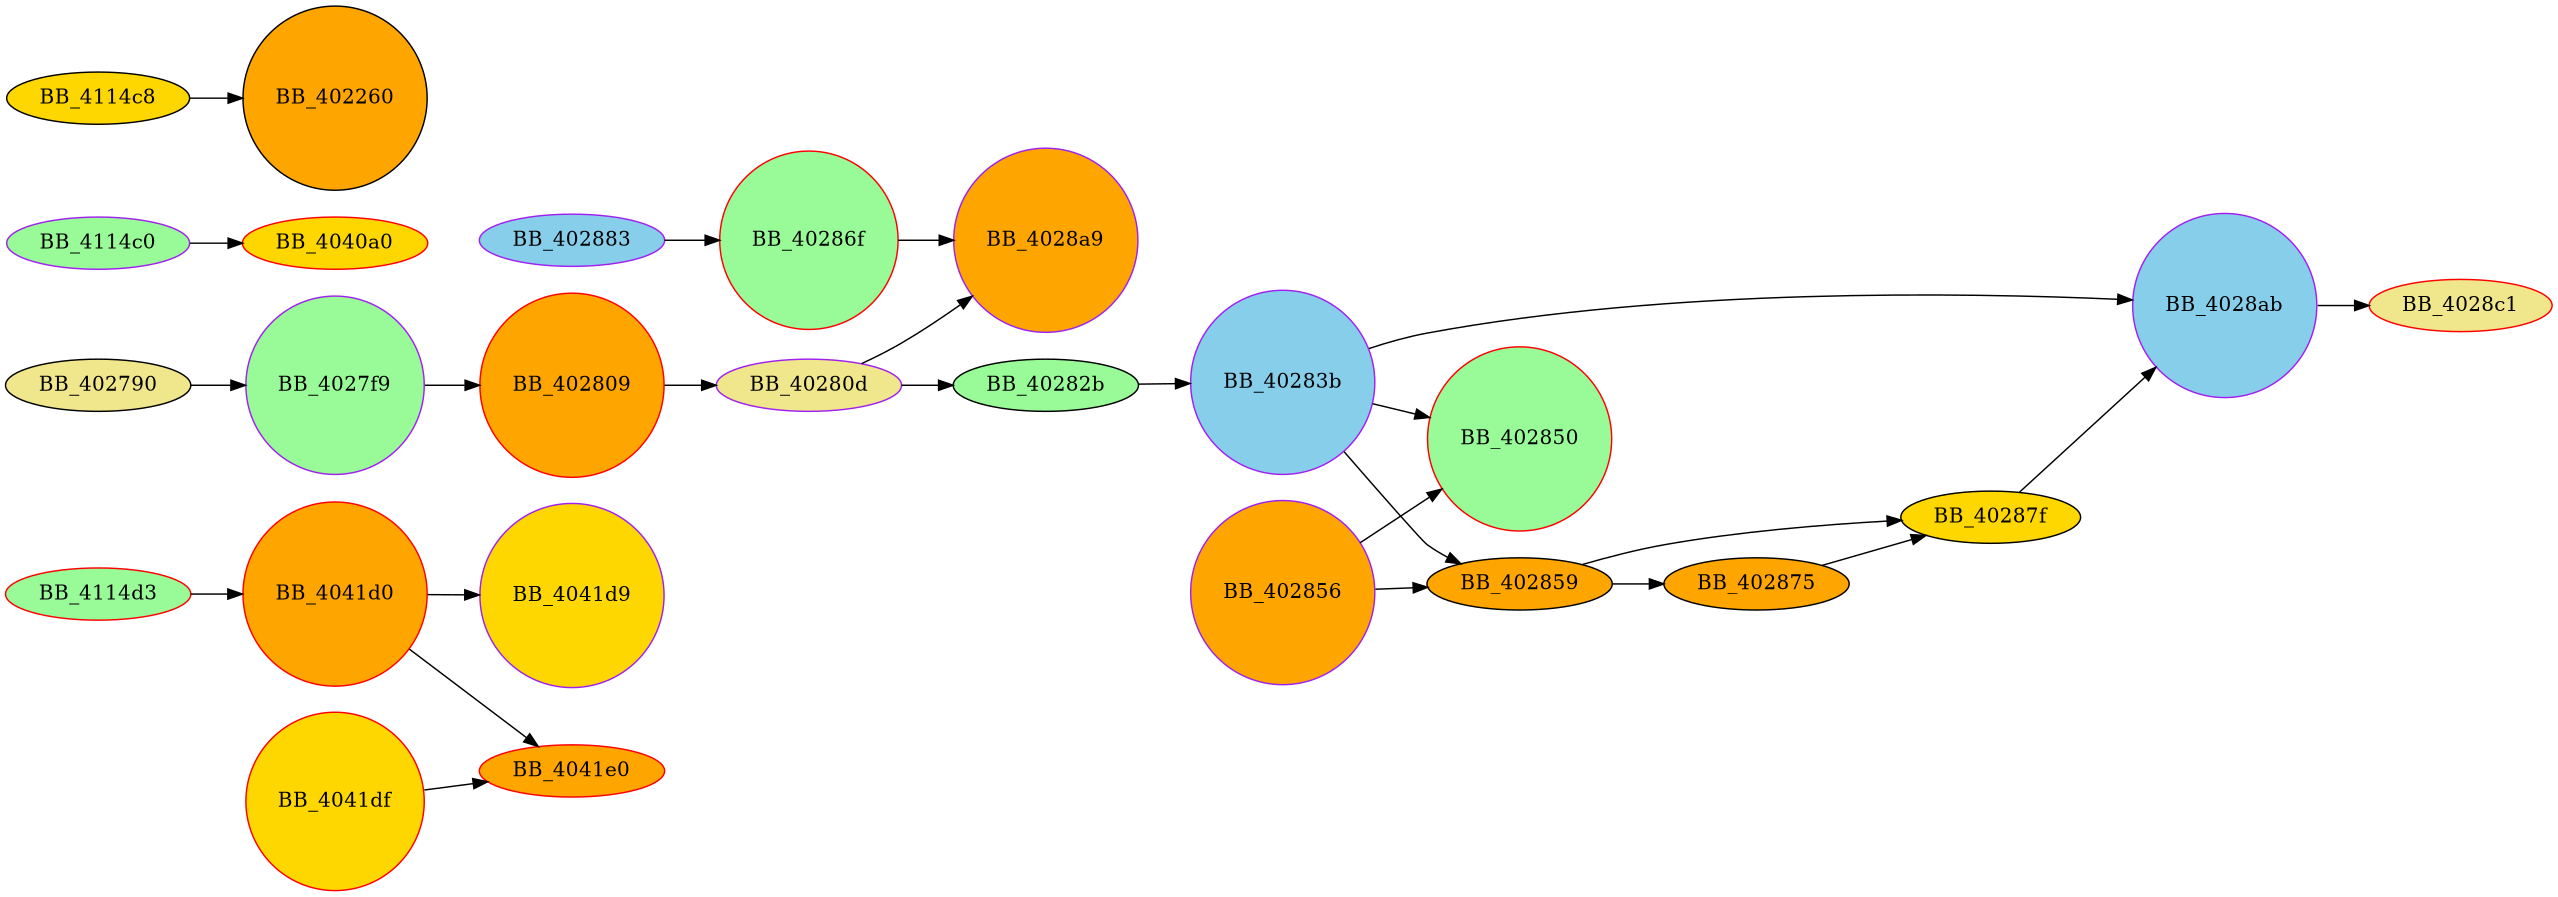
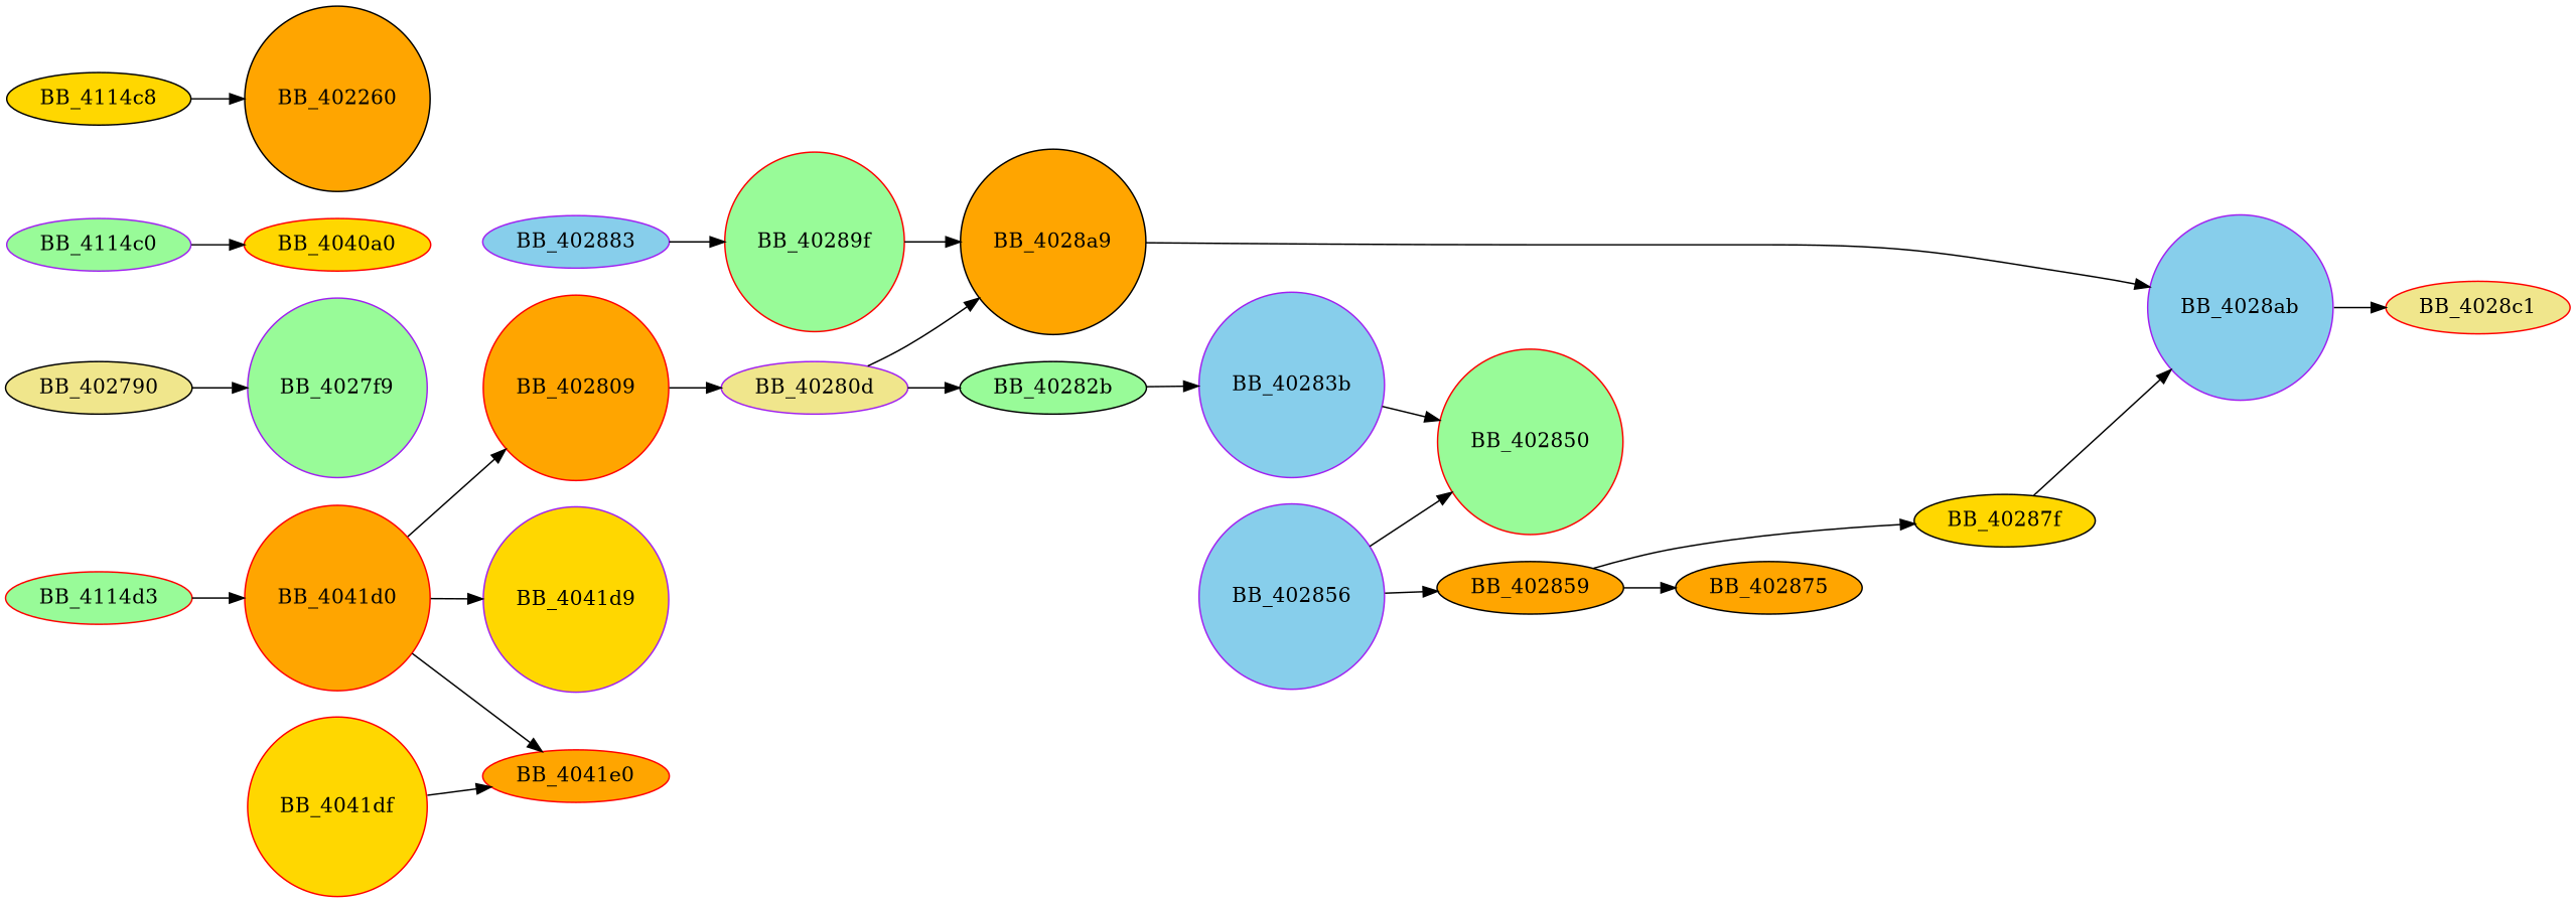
  digraph {
    rankdir=LR
    node [color=purple fillcolor=orange shape=ellipse style=filled]
    BB_402790 [color=black fillcolor=khaki]
    BB_4027f9 [fillcolor=palegreen shape=circle]
    BB_402809 [color=red shape=circle]
    BB_40280d [fillcolor=khaki]
    BB_40282b [color=black fillcolor=palegreen]
-   BB_4028a9 [shape=circle]
+   BB_4028a9 [color=black shape=circle]
    BB_402883 [fillcolor=skyblue]
-   BB_40289f [color=red fillcolor=palegreen shape=circle label=BB_40286f]
+   BB_40289f [color=red fillcolor=palegreen shape=circle]
    BB_40283b [fillcolor=skyblue shape=circle]
    BB_4028ab [fillcolor=skyblue shape=circle]
    BB_402850 [color=red fillcolor=palegreen shape=circle]
    BB_402859 [color=black]
    BB_402875 [color=black]
    BB_40287f [color=black fillcolor=gold]
-   BB_402856 [shape=circle]
+   BB_402856 [fillcolor=skyblue shape=circle]
    BB_4028c1 [color=red fillcolor=khaki]
    BB_4041d0 [color=red shape=circle]
    BB_4041d9 [fillcolor=gold shape=circle]
    BB_4041e0 [color=red]
    BB_4041df [color=red fillcolor=gold shape=circle]
    BB_4114c0 [fillcolor=palegreen]
    BB_4040a0 [color=red fillcolor=gold]
    BB_4114c8 [color=black fillcolor=gold]
    BB_402260 [color=black shape=circle]
    BB_4114d3 [color=red fillcolor=palegreen]
    BB_402790 -> BB_4027f9
-   BB_4027f9 -> BB_402809
+   BB_4041d0 -> BB_402809
    BB_402809 -> BB_40280d
    BB_40280d -> BB_40282b
    BB_40280d -> BB_4028a9
    BB_40282b -> BB_40283b
-   BB_40283b -> BB_4028ab
+   BB_4028a9 -> BB_4028ab
    BB_402883 -> BB_40289f
    BB_40289f -> BB_4028a9
    BB_40283b -> BB_402850
-   BB_40283b -> BB_402859
    BB_4028ab -> BB_4028c1
    BB_402859 -> BB_402875
    BB_402859 -> BB_40287f
-   BB_402875 -> BB_40287f
    BB_40287f -> BB_4028ab
    BB_402856 -> BB_402850
    BB_402856 -> BB_402859
    BB_4041d0 -> BB_4041d9
    BB_4041d0 -> BB_4041e0
    BB_4041df -> BB_4041e0
    BB_4114c0 -> BB_4040a0
    BB_4114c8 -> BB_402260
    BB_4114d3 -> BB_4041d0
  }
